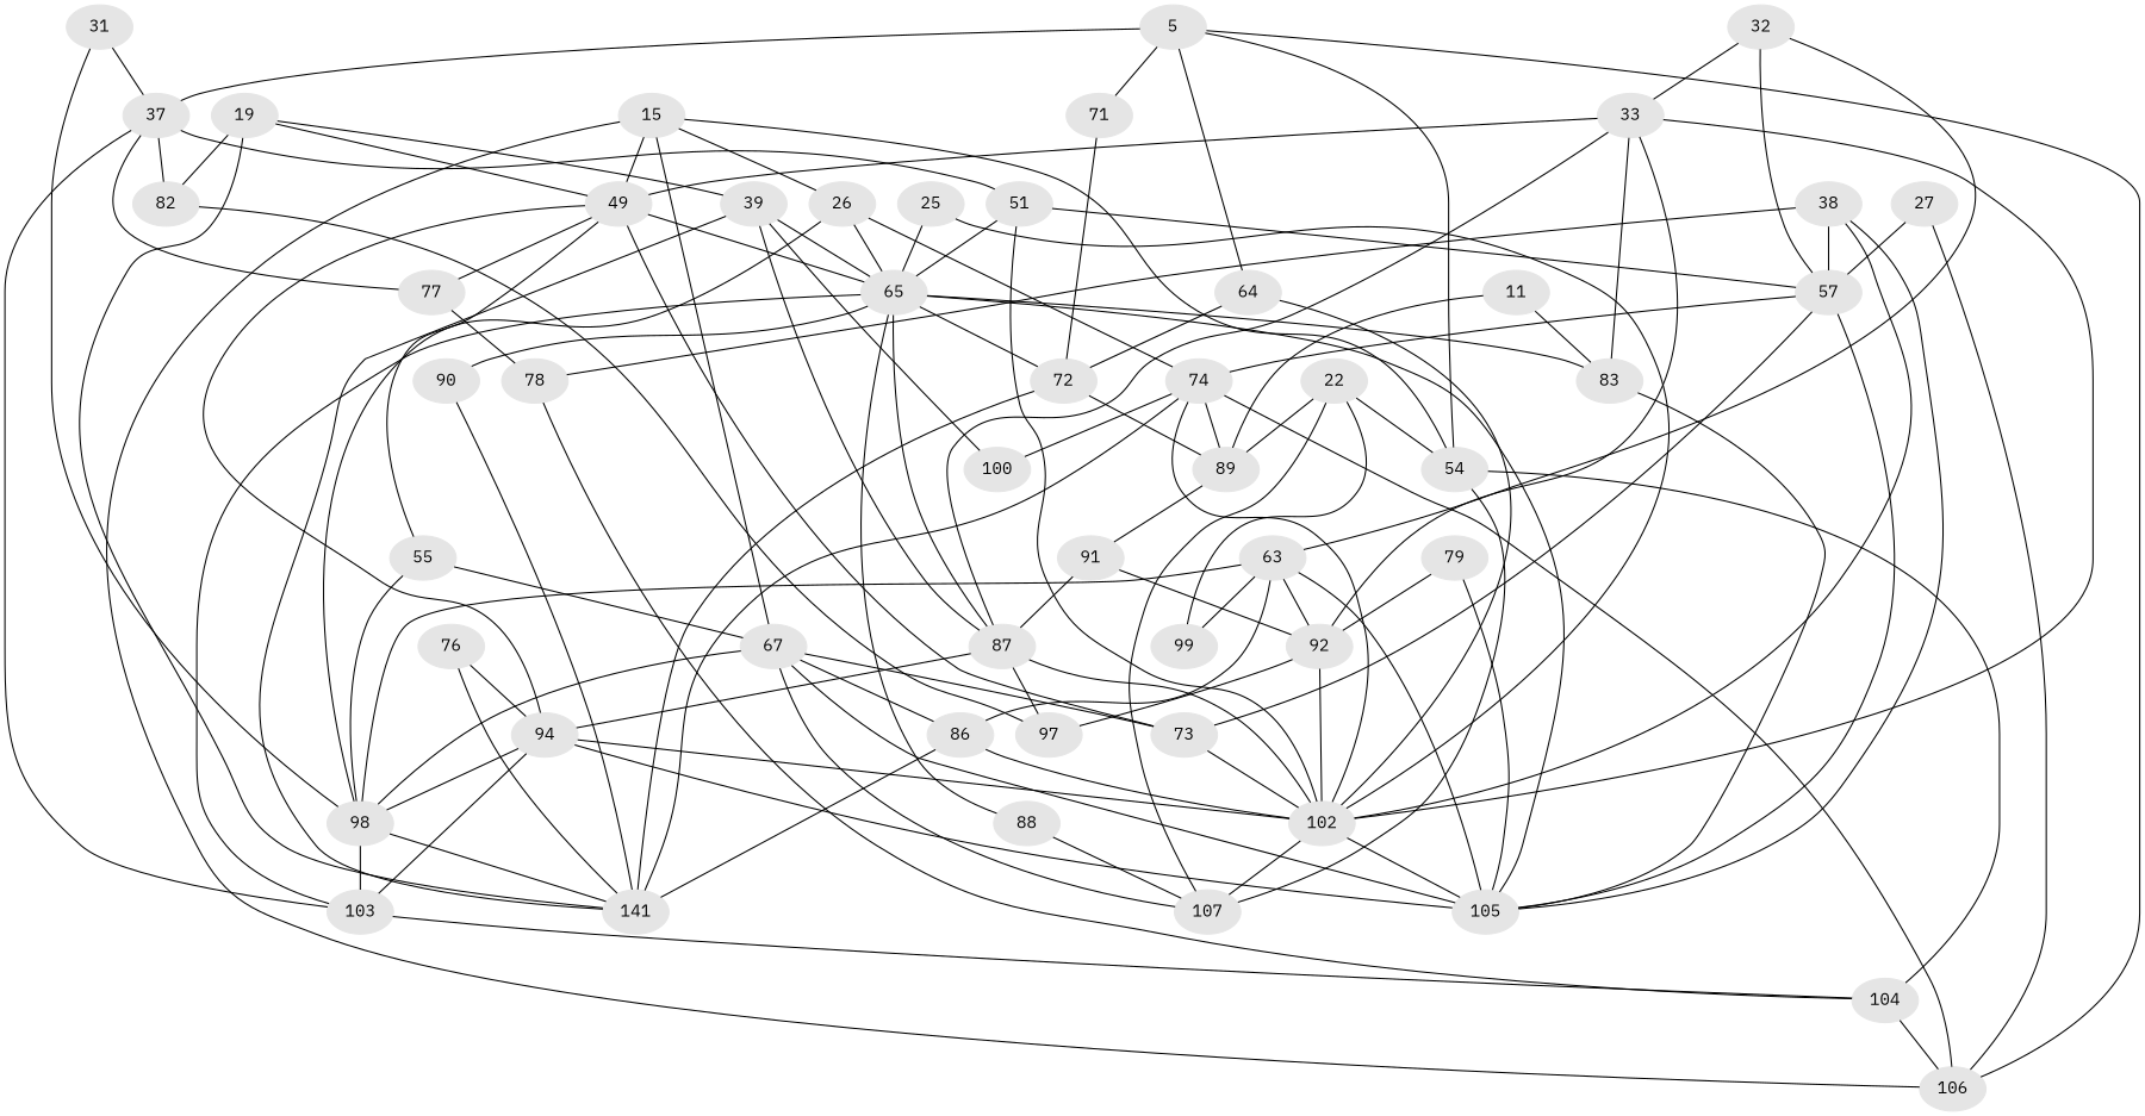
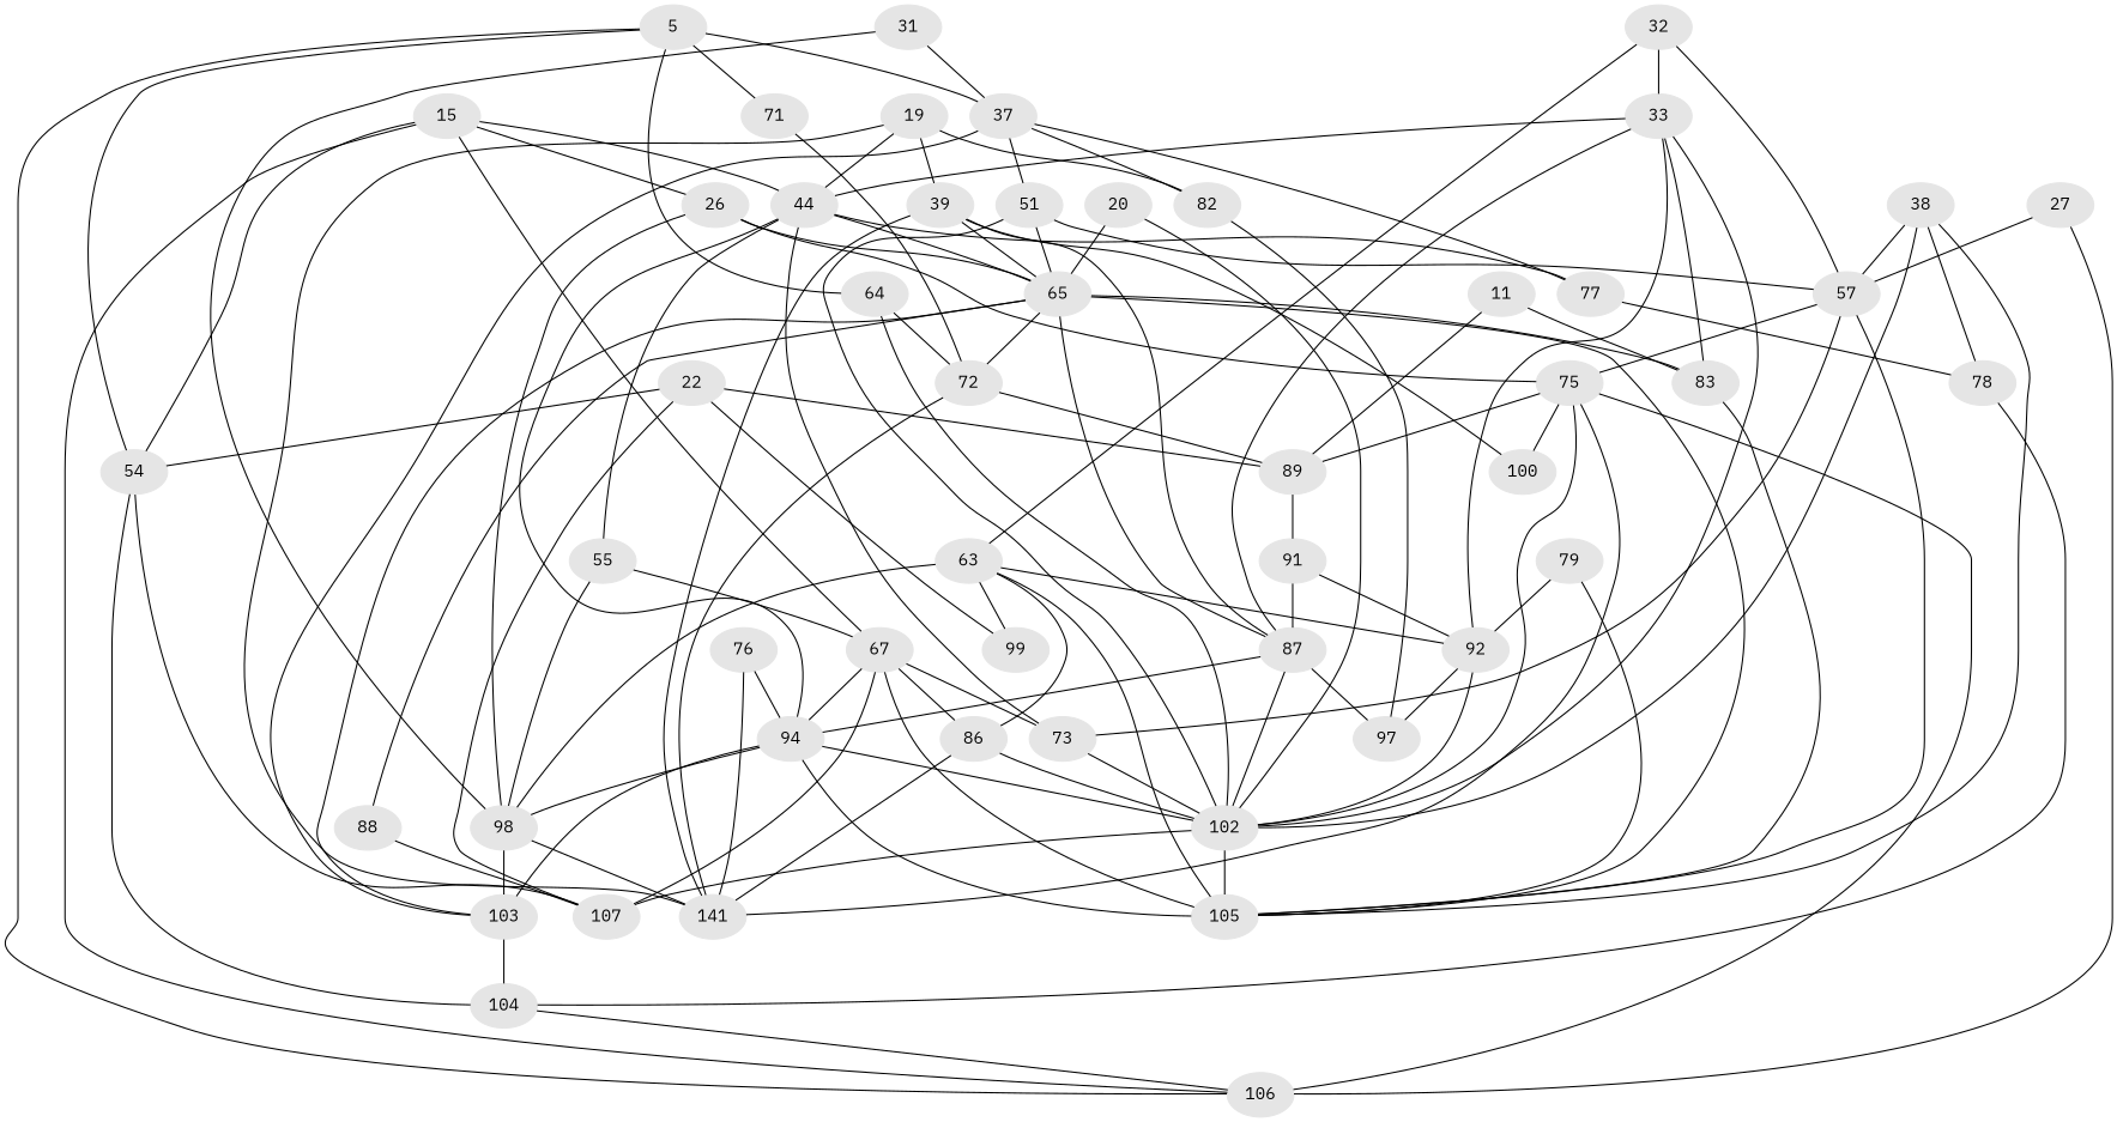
  graph {
    fontname="IBM Plex Mono"
    node [color=gray90 fontname="IBM Plex Mono" style=filled]
    edge [fontname="IBM Plex Mono"]
    37 [super="+34"]
    82
    51
    77
    103 [super="+84"]
    5
    54
    64
    71
    106 [super="+56"]
    107 [super="+44+93"]
    104 [super="+6"]
    102 [super="+80+66+81"]
    72 [super="+14"]
    11
    83
    89 [super="+10"]
    105 [super="+53+59+61"]
    91
    15
    26
-   49 [super="+48"]
+   49 [super="+48" label=44]
    67 [super="+41"]
    65 [super="+21+47"]
-   75 [super="+74" label=74]
+   75 [super="+74"]
    98 [super="+69+96"]
    55 [super="+30"]
    73 [super="+68"]
    94 [super="+58+62"]
    86 [super="+2+4"]
    19 [super="+9"]
    39
    n33 [label=141 super="+31+70"]
    87 [super="+23+52+45"]
    100 [super="+7"]
    97
    88
-   90
-   20 [label=25]
+   20
    22
    99
    57 [super="+24+40"]
    27
    33 [super="+17"]
    92
    32
    63 [super="+50"]
    n48 [label=31]
    78
    38 [super="+1"]
    76
    79
    37 -- 82
    37 -- 51
    37 -- 77
    37 -- 103
    82 -- 97
    51 -- 102
    51 -- 65
    51 -- 57
    77 -- 78
    103 -- 104
    5 -- 37 [weight=2]
    5 -- 54
    5 -- 64
    5 -- 71
    5 -- 106
    54 -- 107
    54 -- 104 [weight=2]
    64 -- 102
    64 -- 72
    71 -- 72
    104 -- 106
    102 -- 107 [weight=2]
    102 -- 105 [weight=2]
    72 -- 89
    72 -- n33 [weight=2]
    11 -- 83
    11 -- 89
    83 -- 105
    89 -- 91
    91 -- 87 [weight=2]
    91 -- 92
    15 -- 54
    15 -- 106
    15 -- 26
    15 -- 49 [weight=2]
    15 -- 67
    26 -- 65
    26 -- 75
    26 -- 98
    49 -- 77
    49 -- 65 [weight=3]
    49 -- 55
    49 -- 73
    49 -- 94
    67 -- 107
    67 -- 105
-   67 -- 98
+   67 -- 94
    67 -- 73
    67 -- 86
    65 -- 103
    65 -- 72
    65 -- 83
    65 -- 105
    65 -- 87
    65 -- 88
-   65 -- 90 [weight=2]
    75 -- 106 [weight=2]
    75 -- 102
    75 -- 89
    75 -- n33 [weight=2]
    75 -- 100
    98 -- 103 [weight=2]
    98 -- n33 [weight=2]
    55 -- 67 [weight=2]
    55 -- 98
    73 -- 102 [weight=2]
    94 -- 103
    94 -- 102
    94 -- 105 [weight=3]
    94 -- 98
    86 -- 102
    86 -- n33 [weight=2]
    19 -- 82 [weight=2]
    19 -- 49
    19 -- 39
    19 -- n33
    39 -- 65 [weight=2]
    39 -- n33
    39 -- 87
    39 -- 100
    87 -- 102
    87 -- 94 [weight=2]
    87 -- 97
    88 -- 107
-   90 -- n33
    20 -- 102
    20 -- 65
    22 -- 54
    22 -- 107
    22 -- 89 [weight=2]
    22 -- 99
    57 -- 105 [weight=2]
    57 -- 75
    57 -- 73
    27 -- 106
    27 -- 57
    33 -- 102
    33 -- 83 [weight=2]
    33 -- 49
    33 -- 87
    33 -- 92 [weight=2]
    92 -- 102
    92 -- 97
    32 -- 57
    32 -- 33
    32 -- 63
    63 -- 105
    63 -- 98 [weight=2]
    63 -- 86 [weight=2]
    63 -- 99
    63 -- 92
    n48 -- 37
    n48 -- 98
    78 -- 104
    38 -- 102
    38 -- 105
    38 -- 57 [weight=2]
    38 -- 78 [weight=2]
    76 -- 94
    76 -- n33
    79 -- 105
    79 -- 92
  }
